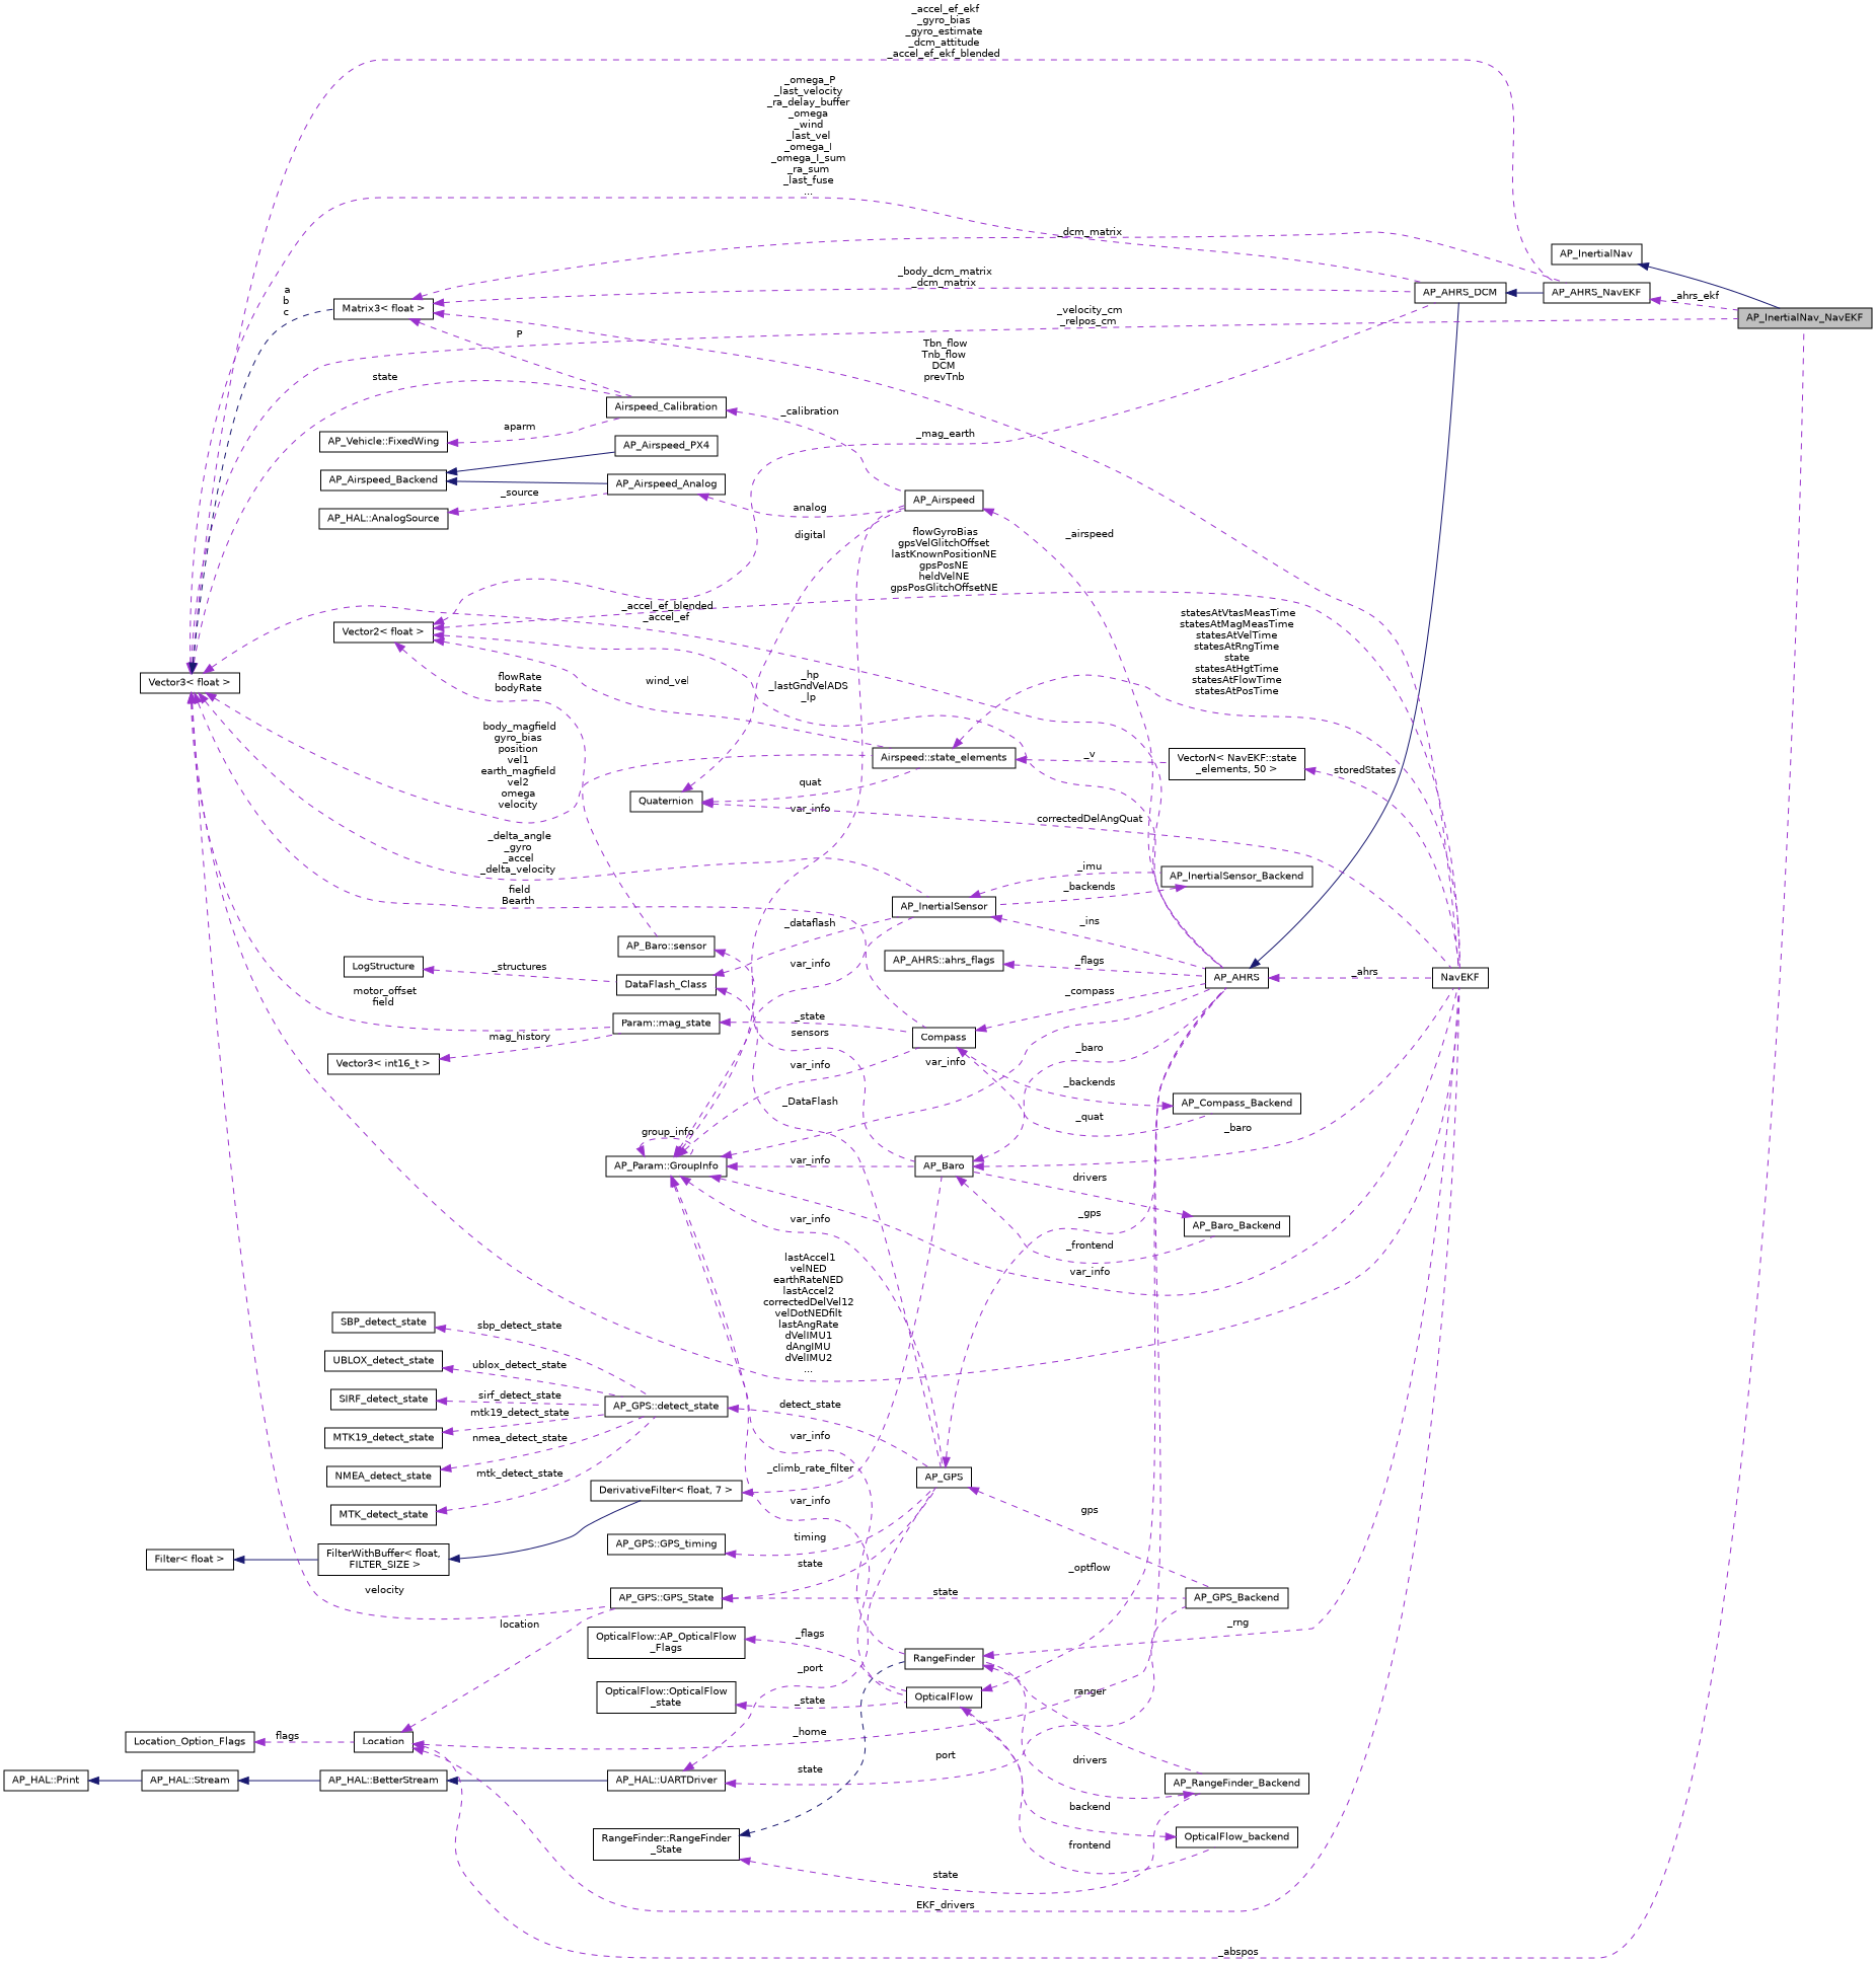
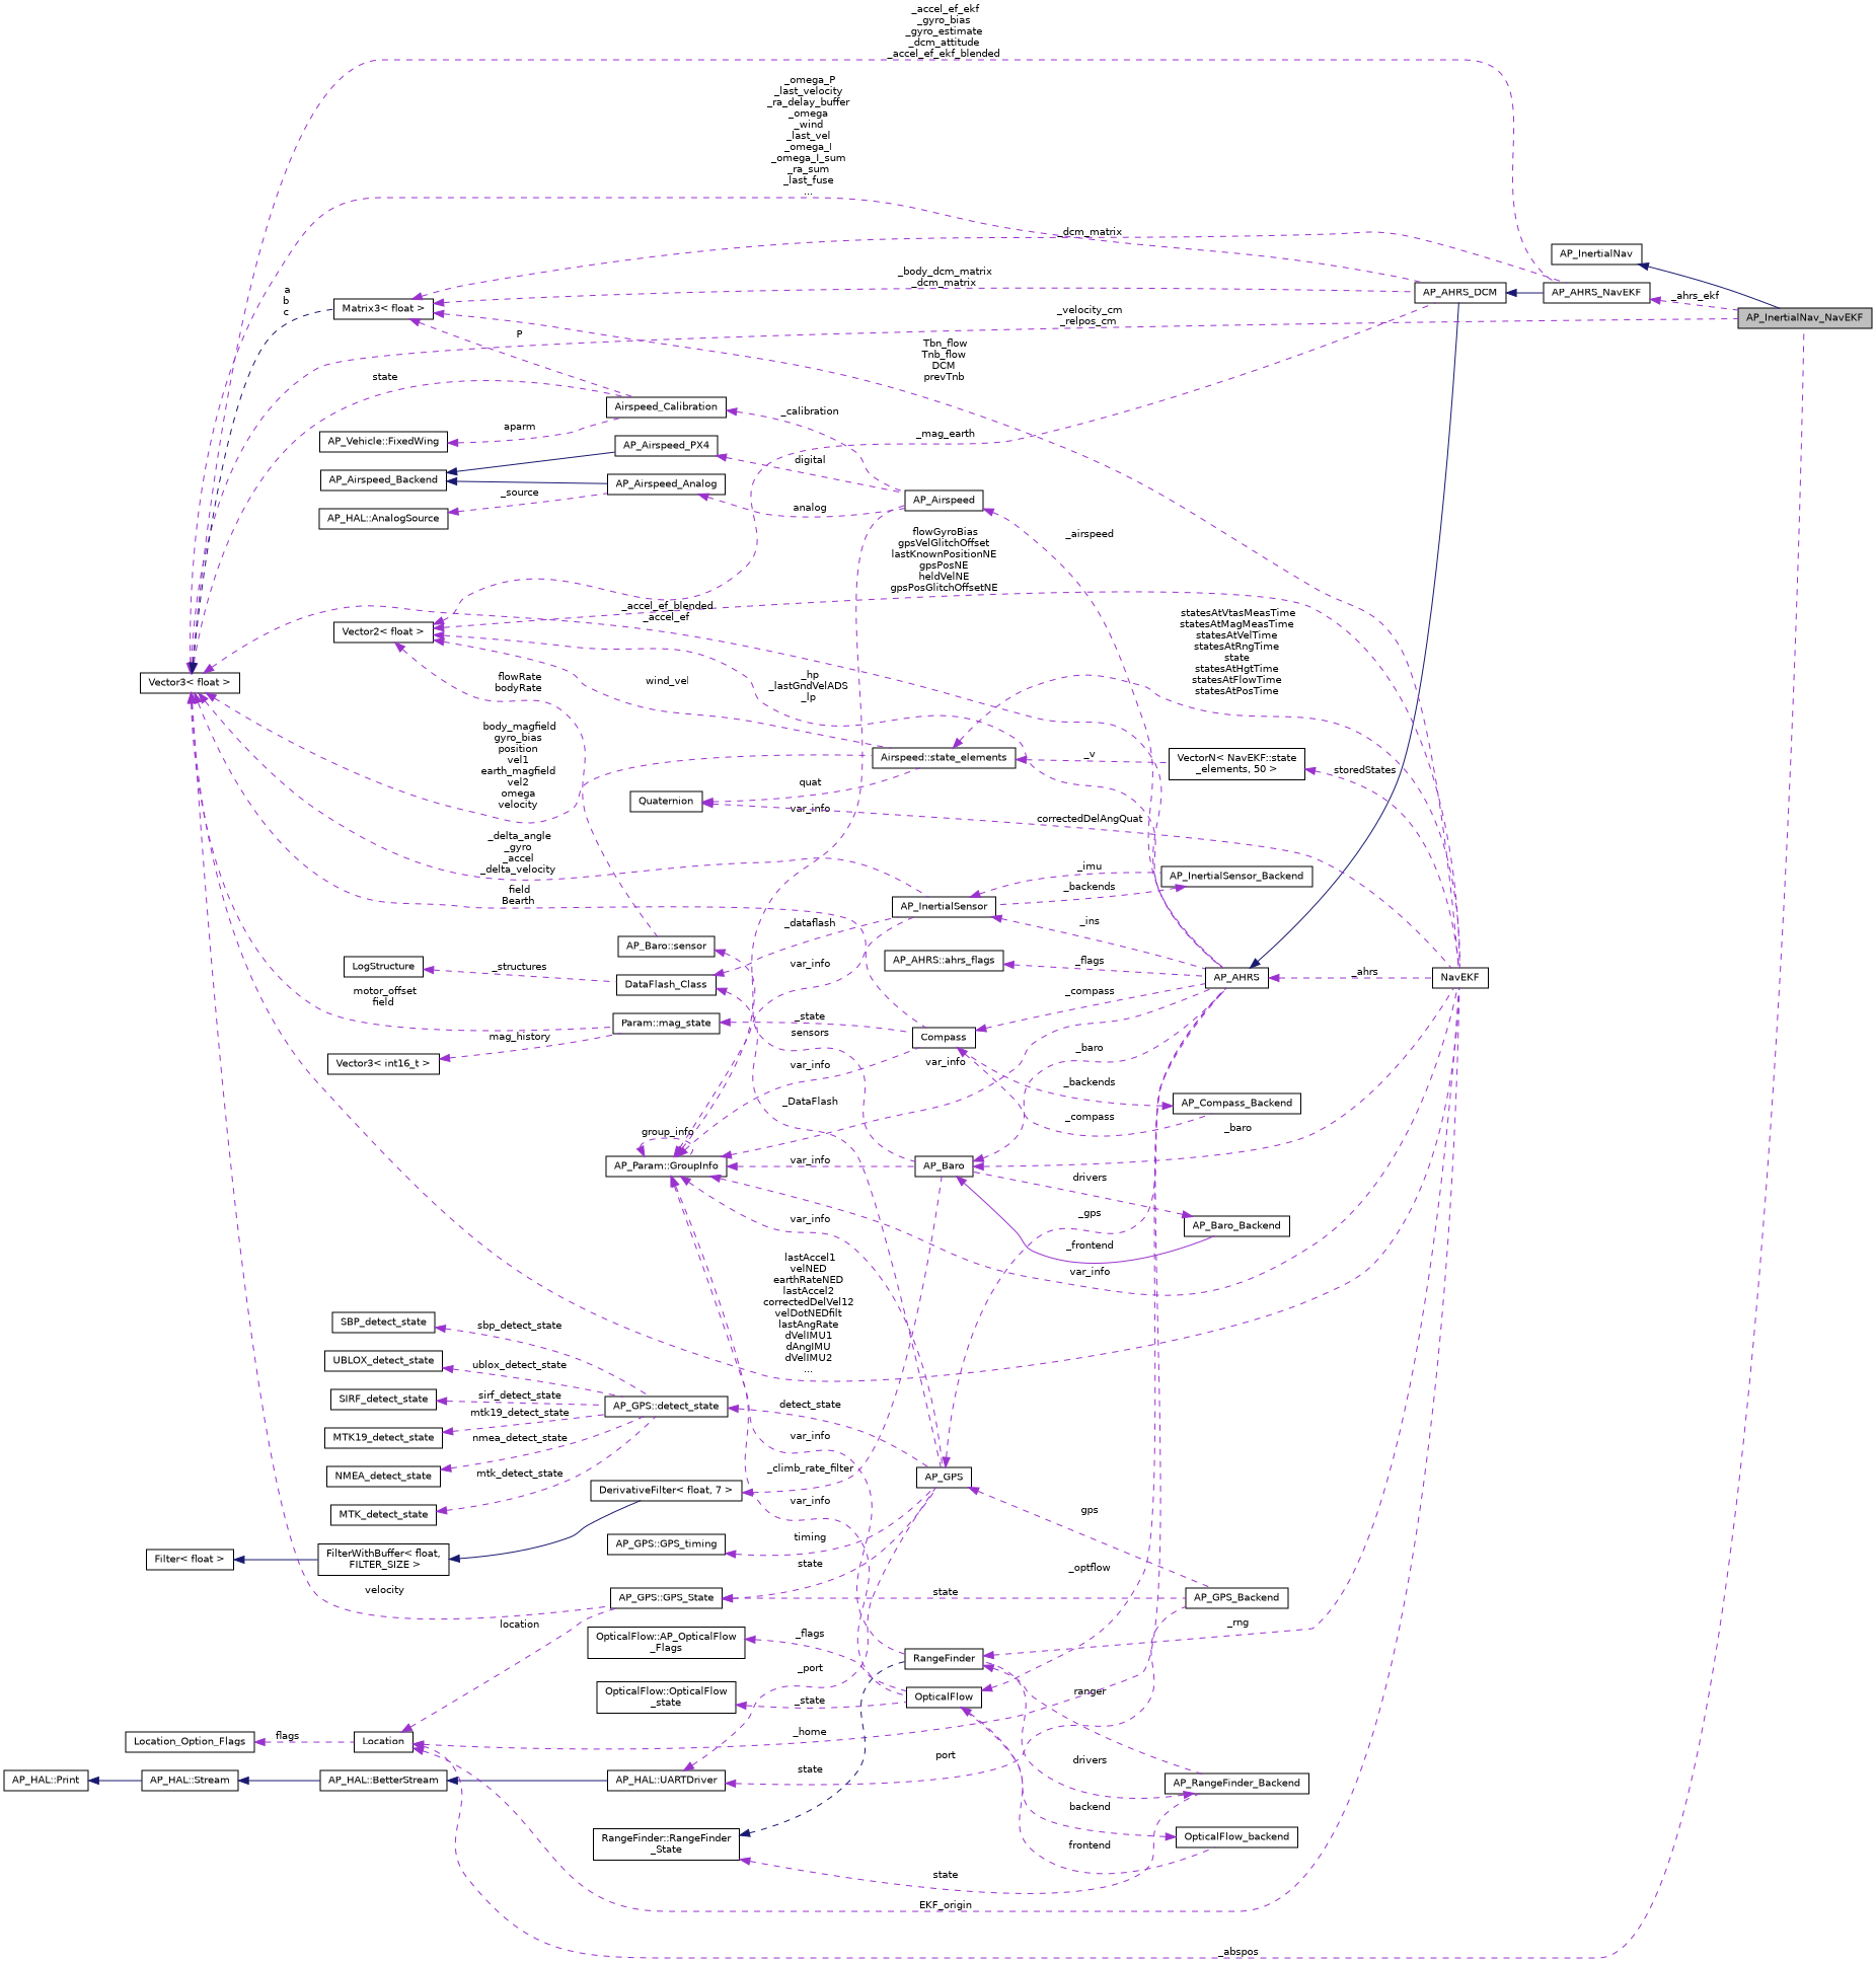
  digraph {
    rankdir=LR
    node [color=black fillcolor=white fontname=Helvetica fontsize=10 shape=record style=filled]
    edge [color=darkorchid3 dir=back fontname=Helvetica fontsize=10 labelfontname=Helvetica labelfontsize=10 style=dashed]
    n1 [fillcolor=grey75 fontcolor=black height=0.2 label=AP_InertialNav_NavEKF width=0.4]
    n2 [height=0.2 label=AP_InertialNav width=0.4]
    n3 [height=0.2 label=AP_AHRS_NavEKF width=0.4]
    n4 [height=0.2 label=AP_AHRS_DCM width=0.4]
    n5 [height=0.2 label=AP_AHRS width=0.4]
    n6 [height=0.2 label=NavEKF width=0.4]
    n7 [height=0.2 label="AP_AHRS::ahrs_flags" width=0.4]
    n8 [height=0.2 label=AP_Baro width=0.4]
    n9 [height=0.2 label=AP_Baro_Backend width=0.4]
    n10 [height=0.2 label="AP_Baro::sensor" width=0.4]
    n11 [height=0.2 label="DerivativeFilter\< float, 7 \>" width=0.4]
    n12 [height=0.2 label="FilterWithBuffer\< float,\l FILTER_SIZE \>" width=0.4]
    n13 [height=0.2 label="Filter\< float \>" width=0.4]
    n14 [height=0.2 label="AP_Param::GroupInfo" width=0.4]
    n15 [height=0.2 label=OpticalFlow width=0.4]
    n16 [height=0.2 label=AP_InertialSensor width=0.4]
    n17 [height=0.2 label=AP_Airspeed width=0.4]
    n18 [height=0.2 label=AP_GPS width=0.4]
    n19 [height=0.2 label=Compass width=0.4]
    n20 [height=0.2 label=RangeFinder width=0.4]
    n21 [height=0.2 label=OpticalFlow_backend width=0.4]
    n22 [height=0.2 label=AP_InertialSensor_Backend width=0.4]
    n23 [height=0.2 label=AP_GPS_Backend width=0.4]
    n24 [height=0.2 label=AP_Compass_Backend width=0.4]
    n25 [height=0.2 label=AP_RangeFinder_Backend width=0.4]
    n26 [height=0.2 label="OpticalFlow::OpticalFlow\l_state" width=0.4]
    n27 [height=0.2 label="Vector2\< float \>" width=0.4]
    n28 [height=0.2 label="Airspeed::state_elements" width=0.4]
    n29 [height=0.2 label="VectorN\< NavEKF::state\l_elements, 50 \>" width=0.4]
    n30 [height=0.2 label="OpticalFlow::AP_OpticalFlow\l_Flags" width=0.4]
    n31 [height=0.2 label="Vector3\< float \>" width=0.4]
    n32 [height=0.2 label=Airspeed_Calibration width=0.4]
    n33 [height=0.2 label="Matrix3\< float \>" width=0.4]
    n34 [height=0.2 label="AP_GPS::GPS_State" width=0.4]
    n35 [height=0.2 label="Param::mag_state" width=0.4]
    n36 [height=0.2 label=DataFlash_Class width=0.4]
    n37 [height=0.2 label=LogStructure width=0.4]
    n38 [height=0.2 label=AP_Airspeed_Analog width=0.4]
    n39 [height=0.2 label=AP_Airspeed_Backend width=0.4]
    n40 [height=0.2 label=AP_Airspeed_PX4 width=0.4]
    n41 [height=0.2 label="AP_HAL::AnalogSource" width=0.4]
    n42 [height=0.2 label="AP_Vehicle::FixedWing" width=0.4]
    n43 [height=0.2 label="AP_GPS::detect_state" width=0.4]
    n44 [height=0.2 label=SBP_detect_state width=0.4]
    n45 [height=0.2 label=UBLOX_detect_state width=0.4]
    n46 [height=0.2 label=SIRF_detect_state width=0.4]
    n47 [height=0.2 label=MTK19_detect_state width=0.4]
    n48 [height=0.2 label=NMEA_detect_state width=0.4]
    n49 [height=0.2 label=MTK_detect_state width=0.4]
    n50 [height=0.2 label="AP_GPS::GPS_timing" width=0.4]
    n51 [height=0.2 label="AP_HAL::UARTDriver" width=0.4]
    n52 [height=0.2 label="AP_HAL::BetterStream" width=0.4]
    n53 [height=0.2 label="AP_HAL::Stream" width=0.4]
    n54 [height=0.2 label="AP_HAL::Print" width=0.4]
    n55 [height=0.2 label=Location width=0.4]
    n56 [height=0.2 label=Location_Option_Flags width=0.4]
    n57 [height=0.2 label="Vector3\< int16_t \>" width=0.4]
    n58 [height=0.2 label=Quaternion width=0.4]
    n59 [height=0.2 label="RangeFinder::RangeFinder\l_State" width=0.4]
    n2 -> n1 [color=midnightblue style=solid]
    n3 -> n1 [label=" _ahrs_ekf"]
    n4 -> n3 [color=midnightblue style=solid]
    n5 -> n4 [color=midnightblue style=solid]
    n5 -> n6 [label=" _ahrs"]
    n7 -> n5 [label=" _flags"]
    n8 -> n5 [label=" _baro"]
    n8 -> n6 [label=" _baro"]
-   n8 -> n9 [label=" _frontend"]
+   n8 -> n9 [label=" _frontend" style=solid]
    n9 -> n8 [label=" drivers"]
    n10 -> n8 [label=" sensors"]
    n11 -> n8 [label=" _climb_rate_filter"]
    n12 -> n11 [color=midnightblue style=solid]
    n13 -> n12 [color=midnightblue style=solid]
    n14 -> n5 [label=" var_info"]
    n14 -> n6 [label=" var_info"]
    n14 -> n8 [label=" var_info"]
    n14 -> n14 [label=" group_info"]
    n14 -> n15 [label=" var_info"]
    n14 -> n16 [label=" var_info"]
    n14 -> n17 [label=" var_info"]
    n14 -> n18 [label=" var_info"]
    n14 -> n19 [label=" var_info"]
    n14 -> n20 [label=" var_info"]
    n15 -> n5 [label=" _optflow"]
    n15 -> n21 [label=" frontend"]
    n16 -> n5 [label=" _ins"]
    n16 -> n22 [label=" _imu"]
    n17 -> n5 [label=" _airspeed"]
    n18 -> n5 [label=" _gps"]
    n18 -> n23 [label=" gps"]
    n19 -> n5 [label=" _compass"]
-   n19 -> n24 [label=" _quat"]
+   n19 -> n24 [label=" _compass"]
    n20 -> n6 [label=" _rng"]
    n20 -> n25 [label=" ranger"]
    n21 -> n15 [label=" backend"]
    n22 -> n16 [label=" _backends"]
    n24 -> n19 [label=" _backends"]
    n25 -> n20 [label=" drivers"]
    n26 -> n15 [label=" _state"]
    n27 -> n4 [label=" _mag_earth"]
    n27 -> n5 [label=" _hp\n_lastGndVelADS\n_lp"]
    n27 -> n6 [label=" flowGyroBias\ngpsVelGlitchOffset\nlastKnownPositionNE\ngpsPosNE\nheldVelNE\ngpsPosGlitchOffsetNE"]
    n27 -> n10 [label=" flowRate\nbodyRate"]
    n27 -> n28 [label=" wind_vel"]
    n28 -> n6 [label=" statesAtVtasMeasTime\nstatesAtMagMeasTime\nstatesAtVelTime\nstatesAtRngTime\nstate\nstatesAtHgtTime\nstatesAtFlowTime\nstatesAtPosTime"]
    n28 -> n29 [label=" _v"]
    n29 -> n6 [label=" storedStates"]
    n30 -> n15 [label=" _flags"]
    n31 -> n1 [label=" _velocity_cm\n_relpos_cm"]
    n31 -> n3 [label=" _accel_ef_ekf\n_gyro_bias\n_gyro_estimate\n_dcm_attitude\n_accel_ef_ekf_blended"]
    n31 -> n4 [label=" _omega_P\n_last_velocity\n_ra_delay_buffer\n_omega\n_wind\n_last_vel\n_omega_I\n_omega_I_sum\n_ra_sum\n_last_fuse\n..."]
    n31 -> n5 [label=" _accel_ef_blended\n_accel_ef"]
    n31 -> n6 [label=" lastAccel1\nvelNED\nearthRateNED\nlastAccel2\ncorrectedDelVel12\nvelDotNEDfilt\nlastAngRate\ndVelIMU1\ndAngIMU\ndVelIMU2\n..."]
    n31 -> n16 [label=" _delta_angle\n_gyro\n_accel\n_delta_velocity"]
    n31 -> n19 [label=" field\nBearth"]
    n31 -> n28 [label=" body_magfield\ngyro_bias\nposition\nvel1\nearth_magfield\nvel2\nomega\nvelocity"]
    n31 -> n32 [label=" state"]
    n31 -> n33 [color=midnightblue label=" a\nb\nc"]
    n31 -> n34 [label=" velocity"]
    n31 -> n35 [label=" motor_offset\nfield"]
    n32 -> n17 [label=" _calibration"]
    n33 -> n3 [label=" _dcm_matrix"]
    n33 -> n4 [label=" _body_dcm_matrix\n_dcm_matrix"]
    n33 -> n6 [label=" Tbn_flow\nTnb_flow\nDCM\nprevTnb"]
    n33 -> n32 [label=" P"]
    n34 -> n18 [label=" state"]
    n34 -> n23 [label=" state"]
    n35 -> n19 [label=" _state"]
    n36 -> n16 [label=" _dataflash"]
    n36 -> n18 [label=" _DataFlash"]
    n37 -> n36 [label=" _structures"]
    n38 -> n17 [label=" analog"]
    n39 -> n38 [color=midnightblue style=solid]
    n39 -> n40 [color=midnightblue style=solid]
-   n58 -> n17 [label=" digital"]
+   n40 -> n17 [label=" digital"]
    n41 -> n38 [label=" _source"]
    n42 -> n32 [label=" aparm"]
    n43 -> n18 [label=" detect_state"]
    n44 -> n43 [label=" sbp_detect_state"]
    n45 -> n43 [label=" ublox_detect_state"]
    n46 -> n43 [label=" sirf_detect_state"]
    n47 -> n43 [label=" mtk19_detect_state"]
    n48 -> n43 [label=" nmea_detect_state"]
    n49 -> n43 [label=" mtk_detect_state"]
    n50 -> n18 [label=" timing"]
    n51 -> n18 [label=" _port"]
    n51 -> n23 [label=" port"]
    n52 -> n51 [color=midnightblue style=solid]
    n53 -> n52 [color=midnightblue style=solid]
    n54 -> n53 [color=midnightblue style=solid]
    n55 -> n1 [label=" _abspos"]
    n55 -> n5 [label=" _home"]
-   n55 -> n6 [label=" EKF_drivers"]
+   n55 -> n6 [label=" EKF_origin"]
    n55 -> n34 [label=" location"]
    n56 -> n55 [label=" flags"]
    n57 -> n35 [label=" mag_history"]
    n58 -> n6 [label=" correctedDelAngQuat"]
    n58 -> n28 [label=" quat"]
    n59 -> n20 [color=midnightblue label=" state"]
    n59 -> n25 [label=" state"]
  }
